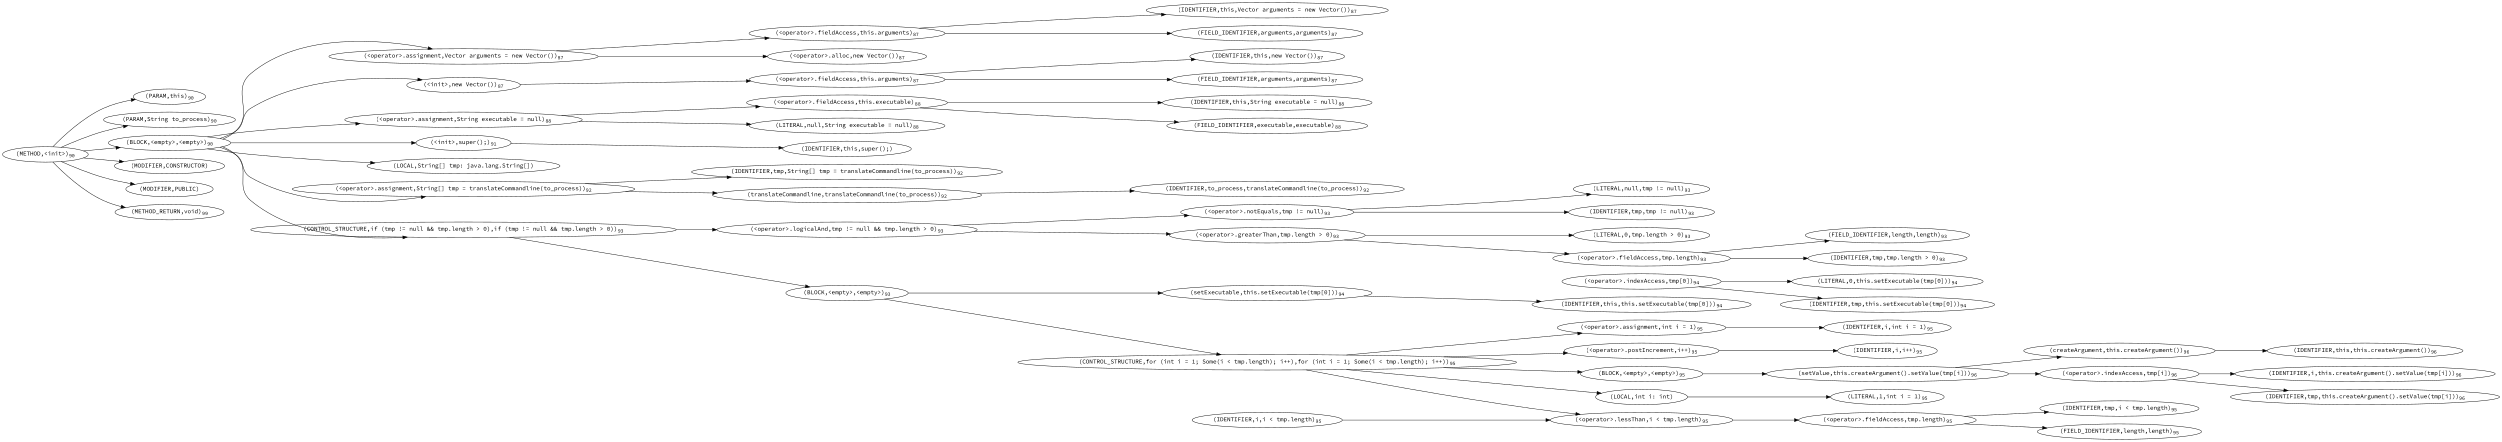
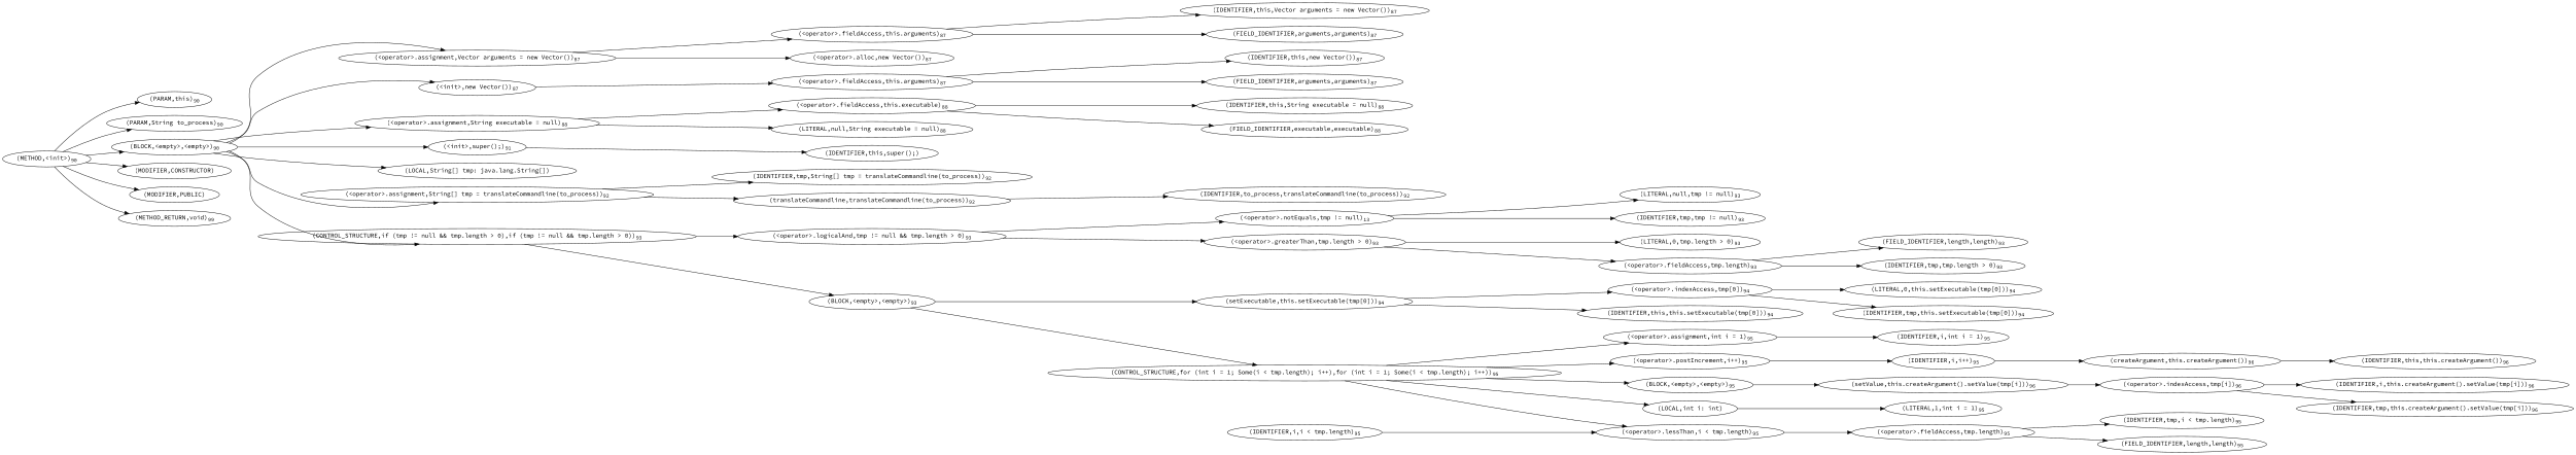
  digraph {
    fontname="Source Code Pro"
    rankdir=LR
    node [fontname="Source Code Pro"]
    edge [fontname="Source Code Pro"]
    n1 [label=<(METHOD,&lt;init&gt;)<SUB>90</SUB>>]
    n2 [label=<(PARAM,this)<SUB>90</SUB>>]
    n3 [label=<(PARAM,String to_process)<SUB>90</SUB>>]
    n4 [label=<(BLOCK,&lt;empty&gt;,&lt;empty&gt;)<SUB>90</SUB>>]
    n5 [label=<(MODIFIER,CONSTRUCTOR)>]
    n6 [label=<(MODIFIER,PUBLIC)>]
    n7 [label=<(METHOD_RETURN,void)<SUB>99</SUB>>]
    n8 [label=<(&lt;operator&gt;.assignment,Vector arguments = new Vector())<SUB>87</SUB>>]
    n9 [label=<(&lt;init&gt;,new Vector())<SUB>87</SUB>>]
    n10 [label=<(&lt;operator&gt;.assignment,String executable = null)<SUB>88</SUB>>]
    n11 [label=<(&lt;init&gt;,super();)<SUB>91</SUB>>]
    n12 [label=<(LOCAL,String[] tmp: java.lang.String[])>]
    n13 [label=<(&lt;operator&gt;.assignment,String[] tmp = translateCommandline(to_process))<SUB>92</SUB>>]
    n14 [label=<(CONTROL_STRUCTURE,if (tmp != null &amp;&amp; tmp.length &gt; 0),if (tmp != null &amp;&amp; tmp.length &gt; 0))<SUB>93</SUB>>]
    n15 [label=<(&lt;operator&gt;.fieldAccess,this.arguments)<SUB>87</SUB>>]
    n16 [label=<(&lt;operator&gt;.alloc,new Vector())<SUB>87</SUB>>]
    n17 [label=<(&lt;operator&gt;.fieldAccess,this.arguments)<SUB>87</SUB>>]
    n18 [label=<(&lt;operator&gt;.fieldAccess,this.executable)<SUB>88</SUB>>]
    n19 [label=<(LITERAL,null,String executable = null)<SUB>88</SUB>>]
    n20 [label=<(IDENTIFIER,this,super();)>]
    n21 [label=<(IDENTIFIER,tmp,String[] tmp = translateCommandline(to_process))<SUB>92</SUB>>]
    n22 [label=<(translateCommandline,translateCommandline(to_process))<SUB>92</SUB>>]
    n23 [label=<(&lt;operator&gt;.logicalAnd,tmp != null &amp;&amp; tmp.length &gt; 0)<SUB>93</SUB>>]
    n24 [label=<(BLOCK,&lt;empty&gt;,&lt;empty&gt;)<SUB>93</SUB>>]
    n25 [label=<(IDENTIFIER,this,Vector arguments = new Vector())<SUB>87</SUB>>]
    n26 [label=<(FIELD_IDENTIFIER,arguments,arguments)<SUB>87</SUB>>]
    n27 [label=<(IDENTIFIER,this,new Vector())<SUB>87</SUB>>]
    n28 [label=<(FIELD_IDENTIFIER,arguments,arguments)<SUB>87</SUB>>]
    n29 [label=<(IDENTIFIER,this,String executable = null)<SUB>88</SUB>>]
    n30 [label=<(FIELD_IDENTIFIER,executable,executable)<SUB>88</SUB>>]
    n31 [label=<(IDENTIFIER,to_process,translateCommandline(to_process))<SUB>92</SUB>>]
-   n32 [label=<(&lt;operator&gt;.notEquals,tmp != null)<SUB>93</SUB>>]
+   n32 [label=<(&lt;operator&gt;.notEquals,tmp != null)<SUB>13</SUB>>]
    n33 [label=<(&lt;operator&gt;.greaterThan,tmp.length &gt; 0)<SUB>93</SUB>>]
    n34 [label=<(setExecutable,this.setExecutable(tmp[0]))<SUB>94</SUB>>]
    n35 [label=<(CONTROL_STRUCTURE,for (int i = 1; Some(i &lt; tmp.length); i++),for (int i = 1; Some(i &lt; tmp.length); i++))<SUB>95</SUB>>]
    n36 [label=<(IDENTIFIER,tmp,tmp != null)<SUB>93</SUB>>]
    n37 [label=<(LITERAL,null,tmp != null)<SUB>93</SUB>>]
    n38 [label=<(&lt;operator&gt;.fieldAccess,tmp.length)<SUB>93</SUB>>]
    n39 [label=<(LITERAL,0,tmp.length &gt; 0)<SUB>93</SUB>>]
    n40 [label=<(IDENTIFIER,tmp,tmp.length &gt; 0)<SUB>93</SUB>>]
    n41 [label=<(FIELD_IDENTIFIER,length,length)<SUB>93</SUB>>]
    n42 [label=<(IDENTIFIER,this,this.setExecutable(tmp[0]))<SUB>94</SUB>>]
    n43 [label=<(&lt;operator&gt;.indexAccess,tmp[0])<SUB>94</SUB>>]
    n44 [label=<(LOCAL,int i: int)>]
    n45 [label=<(&lt;operator&gt;.assignment,int i = 1)<SUB>95</SUB>>]
    n46 [label=<(&lt;operator&gt;.lessThan,i &lt; tmp.length)<SUB>95</SUB>>]
    n47 [label=<(&lt;operator&gt;.postIncrement,i++)<SUB>95</SUB>>]
    n48 [label=<(BLOCK,&lt;empty&gt;,&lt;empty&gt;)<SUB>95</SUB>>]
    n49 [label=<(IDENTIFIER,tmp,this.setExecutable(tmp[0]))<SUB>94</SUB>>]
    n50 [label=<(LITERAL,0,this.setExecutable(tmp[0]))<SUB>94</SUB>>]
    n51 [label=<(LITERAL,1,int i = 1)<SUB>95</SUB>>]
    n52 [label=<(IDENTIFIER,i,int i = 1)<SUB>95</SUB>>]
    n53 [label=<(&lt;operator&gt;.fieldAccess,tmp.length)<SUB>95</SUB>>]
    n54 [label=<(IDENTIFIER,i,i++)<SUB>95</SUB>>]
    n55 [label=<(setValue,this.createArgument().setValue(tmp[i]))<SUB>96</SUB>>]
    n56 [label=<(IDENTIFIER,i,i &lt; tmp.length)<SUB>95</SUB>>]
    n57 [label=<(IDENTIFIER,tmp,i &lt; tmp.length)<SUB>95</SUB>>]
    n58 [label=<(FIELD_IDENTIFIER,length,length)<SUB>95</SUB>>]
    n59 [label=<(createArgument,this.createArgument())<SUB>96</SUB>>]
    n60 [label=<(&lt;operator&gt;.indexAccess,tmp[i])<SUB>96</SUB>>]
    n61 [label=<(IDENTIFIER,this,this.createArgument())<SUB>96</SUB>>]
    n62 [label=<(IDENTIFIER,tmp,this.createArgument().setValue(tmp[i]))<SUB>96</SUB>>]
    n63 [label=<(IDENTIFIER,i,this.createArgument().setValue(tmp[i]))<SUB>96</SUB>>]
    n1 -> n2
    n1 -> n3
    n1 -> n4
    n1 -> n5
    n1 -> n6
    n1 -> n7
    n4 -> n8
    n4 -> n9
    n4 -> n10
    n4 -> n11
    n4 -> n12
    n4 -> n13
    n4 -> n14
    n8 -> n15
    n8 -> n16
    n9 -> n17
    n10 -> n18
    n10 -> n19
    n11 -> n20
    n13 -> n21
    n13 -> n22
    n14 -> n23
    n14 -> n24
    n15 -> n25
    n15 -> n26
    n17 -> n27
    n17 -> n28
    n18 -> n29
    n18 -> n30
    n22 -> n31
    n23 -> n32
    n23 -> n33
    n24 -> n34
    n24 -> n35
    n32 -> n36
    n32 -> n37
    n33 -> n38
    n33 -> n39
    n34 -> n42
+   n34 -> n43
    n35 -> n44
    n35 -> n45
    n35 -> n46
    n35 -> n47
    n35 -> n48
    n38 -> n40
    n38 -> n41
    n43 -> n49
    n43 -> n50
    n44 -> n51
    n45 -> n52
    n46 -> n53
    n47 -> n54
    n48 -> n55
    n53 -> n57
    n53 -> n58
-   n55 -> n59
+   n54 -> n59
    n55 -> n60
    n56 -> n46
    n59 -> n61
    n60 -> n62
    n60 -> n63
  }
